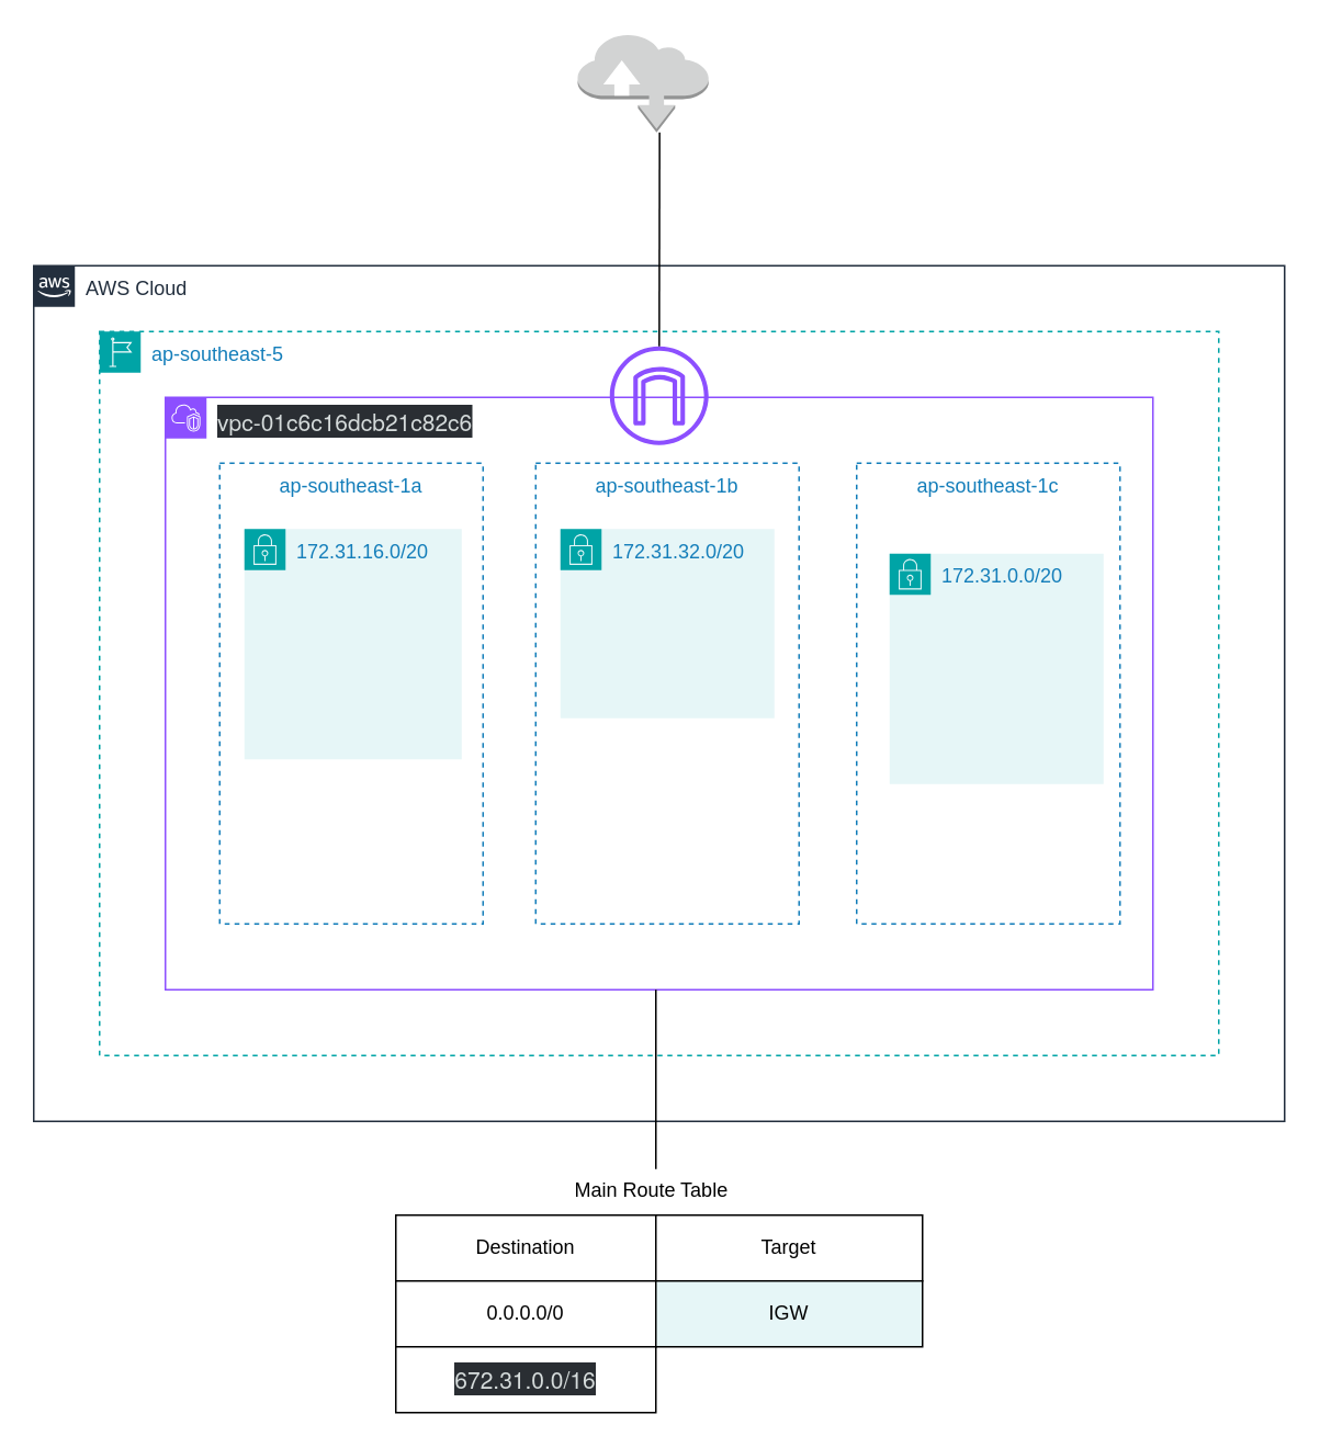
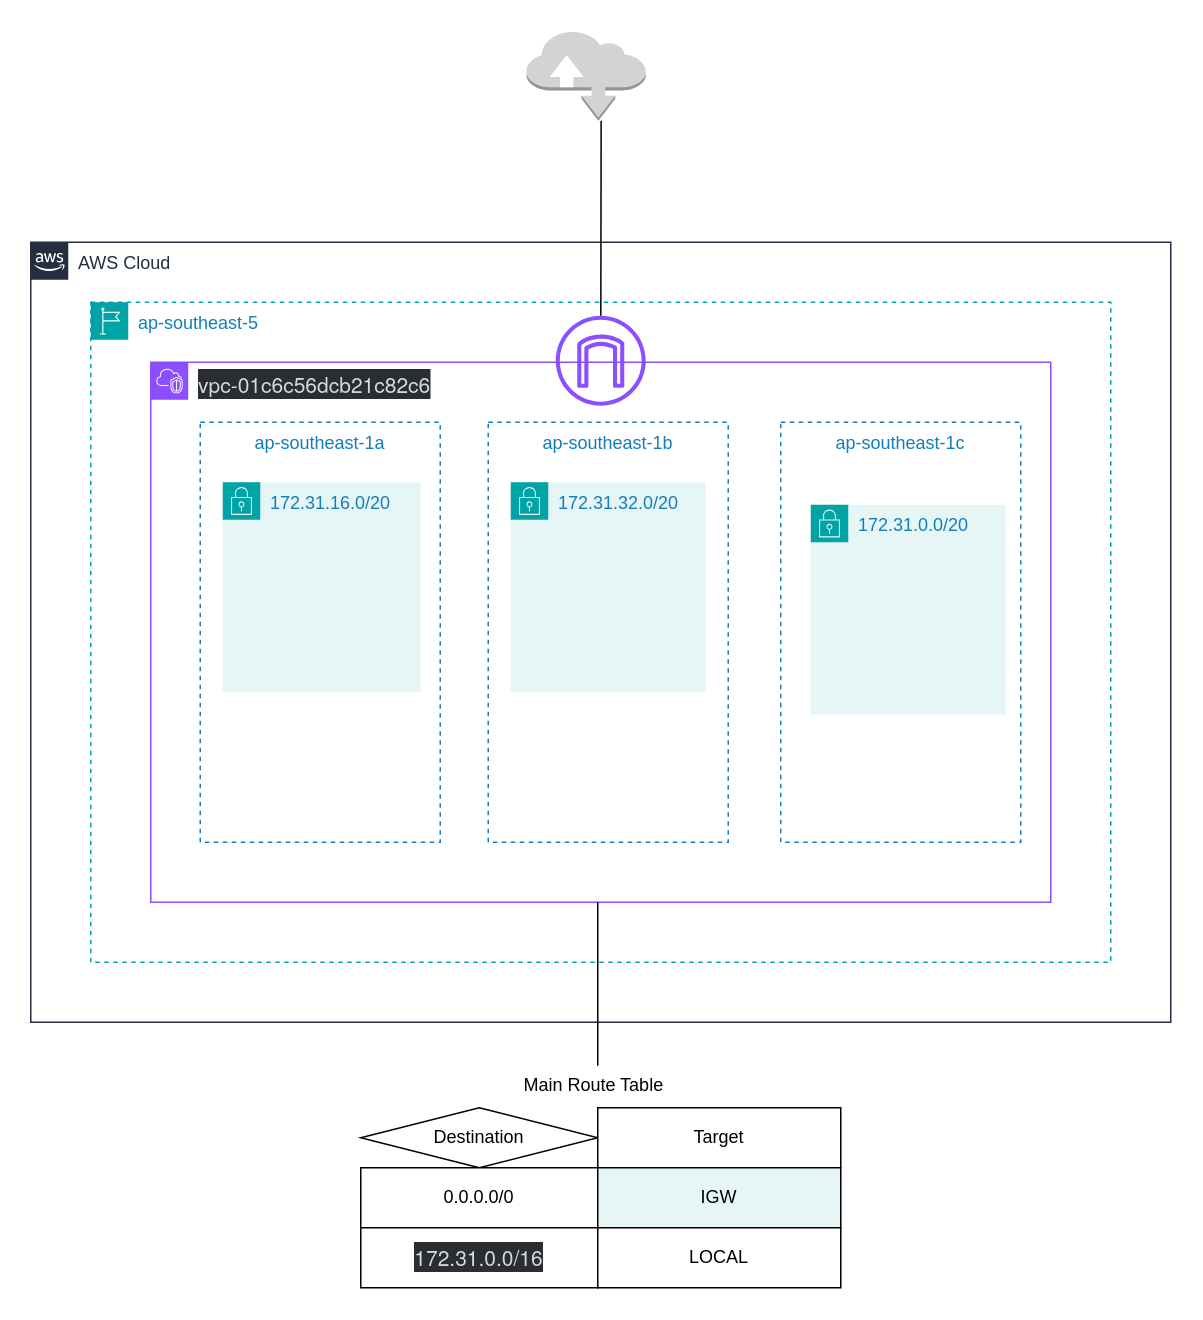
  <mxCell id="0" />
  <mxCell id="1" parent="0" />
  <mxCell id="2" value="AWS Cloud" style="points=[[0,0],[0.25,0],[0.5,0],[0.75,0],[1,0],[1,0.25],[1,0.5],[1,0.75],[1,1],[0.75,1],[0.5,1],[0.25,1],[0,1],[0,0.75],[0,0.5],[0,0.25]];outlineConnect=0;gradientColor=none;html=1;whiteSpace=wrap;fontSize=12;fontStyle=0;container=1;pointerEvents=0;collapsible=0;recursiveResize=0;shape=mxgraph.aws4.group;grIcon=mxgraph.aws4.group_aws_cloud_alt;strokeColor=#232F3E;fillColor=none;verticalAlign=top;align=left;spacingLeft=30;fontColor=#232F3E;dashed=0;" parent="1" vertex="1"><mxGeometry x="20" y="161" width="760" height="520" as="geometry" /></mxCell>
  <mxCell id="3" value="ap-southeast-5" style="points=[[0,0],[0.25,0],[0.5,0],[0.75,0],[1,0],[1,0.25],[1,0.5],[1,0.75],[1,1],[0.75,1],[0.5,1],[0.25,1],[0,1],[0,0.75],[0,0.5],[0,0.25]];outlineConnect=0;gradientColor=none;html=1;whiteSpace=wrap;fontSize=12;fontStyle=0;container=1;pointerEvents=0;collapsible=0;recursiveResize=0;shape=mxgraph.aws4.group;grIcon=mxgraph.aws4.group_region;strokeColor=#00A4A6;fillColor=none;verticalAlign=top;align=left;spacingLeft=30;fontColor=#147EBA;dashed=1;" parent="1" vertex="1"><mxGeometry x="60" y="201" width="680" height="440" as="geometry" /></mxCell>
- <mxCell id="4" value="&lt;span style=&quot;color: rgb(213, 219, 219); font-family: &amp;quot;Amazon Ember&amp;quot;, &amp;quot;Helvetica Neue&amp;quot;, Roboto, Arial, sans-serif; font-size: 14px; background-color: rgb(42, 46, 51);&quot;&gt;vpc-01c6c16dcb21c82c6&lt;/span&gt;" style="points=[[0,0],[0.25,0],[0.5,0],[0.75,0],[1,0],[1,0.25],[1,0.5],[1,0.75],[1,1],[0.75,1],[0.5,1],[0.25,1],[0,1],[0,0.75],[0,0.5],[0,0.25]];outlineConnect=0;gradientColor=none;html=1;whiteSpace=wrap;fontSize=12;fontStyle=0;container=1;pointerEvents=0;collapsible=0;recursiveResize=0;shape=mxgraph.aws4.group;grIcon=mxgraph.aws4.group_vpc2;strokeColor=#8C4FFF;fillColor=none;verticalAlign=top;align=left;spacingLeft=30;fontColor=#AAB7B8;dashed=0;" parent="1" vertex="1"><mxGeometry x="100" y="241" width="600" height="360" as="geometry" /></mxCell>
+ <mxCell id="4" value="&lt;span style=&quot;color: rgb(213, 219, 219); font-family: &amp;quot;Amazon Ember&amp;quot;, &amp;quot;Helvetica Neue&amp;quot;, Roboto, Arial, sans-serif; font-size: 14px; background-color: rgb(42, 46, 51);&quot;&gt;vpc-01c6c56dcb21c82c6&lt;/span&gt;" style="points=[[0,0],[0.25,0],[0.5,0],[0.75,0],[1,0],[1,0.25],[1,0.5],[1,0.75],[1,1],[0.75,1],[0.5,1],[0.25,1],[0,1],[0,0.75],[0,0.5],[0,0.25]];outlineConnect=0;gradientColor=none;html=1;whiteSpace=wrap;fontSize=12;fontStyle=0;container=1;pointerEvents=0;collapsible=0;recursiveResize=0;shape=mxgraph.aws4.group;grIcon=mxgraph.aws4.group_vpc2;strokeColor=#8C4FFF;fillColor=none;verticalAlign=top;align=left;spacingLeft=30;fontColor=#AAB7B8;dashed=0;" parent="1" vertex="1"><mxGeometry x="100" y="241" width="600" height="360" as="geometry" /></mxCell>
  <mxCell id="5" value="ap-southeast-1b" style="fillColor=none;strokeColor=#147EBA;dashed=1;verticalAlign=top;fontStyle=0;fontColor=#147EBA;whiteSpace=wrap;html=1;" parent="4" vertex="1"><mxGeometry x="225" y="40" width="160" height="280" as="geometry" /></mxCell>
  <mxCell id="6" value="ap-southeast-1c" style="fillColor=none;strokeColor=#147EBA;dashed=1;verticalAlign=top;fontStyle=0;fontColor=#147EBA;whiteSpace=wrap;html=1;" parent="4" vertex="1"><mxGeometry x="420" y="40" width="160" height="280" as="geometry" /></mxCell>
  <mxCell id="7" value="172.31.16.0/20" style="points=[[0,0],[0.25,0],[0.5,0],[0.75,0],[1,0],[1,0.25],[1,0.5],[1,0.75],[1,1],[0.75,1],[0.5,1],[0.25,1],[0,1],[0,0.75],[0,0.5],[0,0.25]];outlineConnect=0;gradientColor=none;html=1;whiteSpace=wrap;fontSize=12;fontStyle=0;container=1;pointerEvents=0;collapsible=0;recursiveResize=0;shape=mxgraph.aws4.group;grIcon=mxgraph.aws4.group_security_group;grStroke=0;strokeColor=#00A4A6;fillColor=#E6F6F7;verticalAlign=top;align=left;spacingLeft=30;fontColor=#147EBA;dashed=0;" parent="4" vertex="1"><mxGeometry x="48" y="80" width="132" height="140" as="geometry" /></mxCell>
  <mxCell id="8" value="ap-southeast-1a" style="fillColor=none;strokeColor=#147EBA;dashed=1;verticalAlign=top;fontStyle=0;fontColor=#147EBA;whiteSpace=wrap;html=1;" parent="7" vertex="1"><mxGeometry x="-15" y="-40" width="160" height="280" as="geometry" /></mxCell>
- <mxCell id="9" value="172.31.32.0/20" style="points=[[0,0],[0.25,0],[0.5,0],[0.75,0],[1,0],[1,0.25],[1,0.5],[1,0.75],[1,1],[0.75,1],[0.5,1],[0.25,1],[0,1],[0,0.75],[0,0.5],[0,0.25]];outlineConnect=0;gradientColor=none;html=1;whiteSpace=wrap;fontSize=12;fontStyle=0;container=1;pointerEvents=0;collapsible=0;recursiveResize=0;shape=mxgraph.aws4.group;grIcon=mxgraph.aws4.group_security_group;grStroke=0;strokeColor=#00A4A6;fillColor=#E6F6F7;verticalAlign=top;align=left;spacingLeft=30;fontColor=#147EBA;dashed=0;" parent="4" vertex="1"><mxGeometry x="240" y="80" width="130" height="115" as="geometry" /></mxCell>
+ <mxCell id="9" value="172.31.32.0/20" style="points=[[0,0],[0.25,0],[0.5,0],[0.75,0],[1,0],[1,0.25],[1,0.5],[1,0.75],[1,1],[0.75,1],[0.5,1],[0.25,1],[0,1],[0,0.75],[0,0.5],[0,0.25]];outlineConnect=0;gradientColor=none;html=1;whiteSpace=wrap;fontSize=12;fontStyle=0;container=1;pointerEvents=0;collapsible=0;recursiveResize=0;shape=mxgraph.aws4.group;grIcon=mxgraph.aws4.group_security_group;grStroke=0;strokeColor=#00A4A6;fillColor=#E6F6F7;verticalAlign=top;align=left;spacingLeft=30;fontColor=#147EBA;dashed=0;" parent="4" vertex="1"><mxGeometry x="240" y="80" width="130" height="140" as="geometry" /></mxCell>
  <mxCell id="10" value="172.31.0.0/20" style="points=[[0,0],[0.25,0],[0.5,0],[0.75,0],[1,0],[1,0.25],[1,0.5],[1,0.75],[1,1],[0.75,1],[0.5,1],[0.25,1],[0,1],[0,0.75],[0,0.5],[0,0.25]];outlineConnect=0;gradientColor=none;html=1;whiteSpace=wrap;fontSize=12;fontStyle=0;container=1;pointerEvents=0;collapsible=0;recursiveResize=0;shape=mxgraph.aws4.group;grIcon=mxgraph.aws4.group_security_group;grStroke=0;strokeColor=#00A4A6;fillColor=#E6F6F7;verticalAlign=top;align=left;spacingLeft=30;fontColor=#147EBA;dashed=0;" parent="4" vertex="1"><mxGeometry x="440" y="95" width="130" height="140" as="geometry" /></mxCell>
  <mxCell id="11" value="" style="sketch=0;outlineConnect=0;fontColor=#232F3E;gradientColor=none;fillColor=#8C4FFF;strokeColor=none;dashed=0;verticalLabelPosition=bottom;verticalAlign=top;align=center;html=1;fontSize=12;fontStyle=0;aspect=fixed;pointerEvents=1;shape=mxgraph.aws4.internet_gateway;" parent="4" vertex="1"><mxGeometry x="270" y="-31" width="60" height="60" as="geometry" /></mxCell>
- <mxCell id="12" value="Destination" style="rounded=0;whiteSpace=wrap;html=1;" parent="1" vertex="1"><mxGeometry x="240" y="738" width="158" height="40" as="geometry" /></mxCell>
+ <mxCell id="12" value="Destination" style="rhombus;whiteSpace=wrap;html=1;" parent="1" vertex="1"><mxGeometry x="240" y="738" width="158" height="40" as="geometry" /></mxCell>
  <mxCell id="13" value="Target" style="rounded=0;whiteSpace=wrap;html=1;" parent="1" vertex="1"><mxGeometry x="398" y="738" width="162" height="40" as="geometry" /></mxCell>
  <mxCell id="14" value="0.0.0.0/0" style="rounded=0;whiteSpace=wrap;html=1;" parent="1" vertex="1"><mxGeometry x="240" y="778" width="158" height="40" as="geometry" /></mxCell>
  <mxCell id="15" value="IGW" style="rounded=0;whiteSpace=wrap;html=1;fillColor=#e6f6f7;" parent="1" vertex="1"><mxGeometry x="398" y="778" width="162" height="40" as="geometry" /></mxCell>
- <mxCell id="16" value="&lt;span style=&quot;color: rgb(213, 219, 219); font-family: &amp;quot;Amazon Ember&amp;quot;, &amp;quot;Helvetica Neue&amp;quot;, Roboto, Arial, sans-serif; font-size: 14px; font-style: normal; font-variant-ligatures: normal; font-variant-caps: normal; font-weight: 400; letter-spacing: normal; orphans: 2; text-align: start; text-indent: 0px; text-transform: none; widows: 2; word-spacing: 0px; -webkit-text-stroke-width: 0px; white-space: nowrap; background-color: rgb(42, 46, 51); text-decoration-thickness: initial; text-decoration-style: initial; text-decoration-color: initial; display: inline !important; float: none;&quot;&gt;672.31.0.0/16&lt;/span&gt;" style="rounded=0;whiteSpace=wrap;html=1;" parent="1" vertex="1"><mxGeometry x="240" y="818" width="158" height="40" as="geometry" /></mxCell>
+ <mxCell id="16" value="&lt;span style=&quot;color: rgb(213, 219, 219); font-family: &amp;quot;Amazon Ember&amp;quot;, &amp;quot;Helvetica Neue&amp;quot;, Roboto, Arial, sans-serif; font-size: 14px; font-style: normal; font-variant-ligatures: normal; font-variant-caps: normal; font-weight: 400; letter-spacing: normal; orphans: 2; text-align: start; text-indent: 0px; text-transform: none; widows: 2; word-spacing: 0px; -webkit-text-stroke-width: 0px; white-space: nowrap; background-color: rgb(42, 46, 51); text-decoration-thickness: initial; text-decoration-style: initial; text-decoration-color: initial; display: inline !important; float: none;&quot;&gt;172.31.0.0/16&lt;/span&gt;" style="rounded=0;whiteSpace=wrap;html=1;" parent="1" vertex="1"><mxGeometry x="240" y="818" width="158" height="40" as="geometry" /></mxCell>
+ <mxCell id="17" value="LOCAL" style="rounded=0;whiteSpace=wrap;html=1;" parent="1" vertex="1"><mxGeometry x="398" y="818" width="162" height="40" as="geometry" /></mxCell>
  <mxCell id="18" value="" style="endArrow=none;html=1;rounded=0;" parent="1" edge="1"><mxGeometry width="50" height="50" relative="1" as="geometry"><mxPoint x="398" y="710" as="sourcePoint" /><mxPoint x="398" y="601" as="targetPoint" /></mxGeometry></mxCell>
  <mxCell id="19" value="Main Route Table" style="text;html=1;align=center;verticalAlign=middle;resizable=0;points=[];autosize=1;strokeColor=none;fillColor=none;" parent="1" vertex="1"><mxGeometry x="340" y="708" width="110" height="30" as="geometry" /></mxCell>
  <mxCell id="20" value="" style="outlineConnect=0;dashed=0;verticalLabelPosition=bottom;verticalAlign=top;align=center;html=1;shape=mxgraph.aws3.internet;fillColor=#D2D3D3;gradientColor=none;" parent="1" vertex="1"><mxGeometry x="350.5" y="20" width="79.5" height="60" as="geometry" /></mxCell>
  <mxCell id="21" value="" style="endArrow=none;html=1;rounded=0;entryX=0.626;entryY=1;entryDx=0;entryDy=0;entryPerimeter=0;" parent="1" source="11" target="20" edge="1"><mxGeometry width="50" height="50" relative="1" as="geometry"><mxPoint x="380" y="170" as="sourcePoint" /><mxPoint x="430" y="120" as="targetPoint" /></mxGeometry></mxCell>
